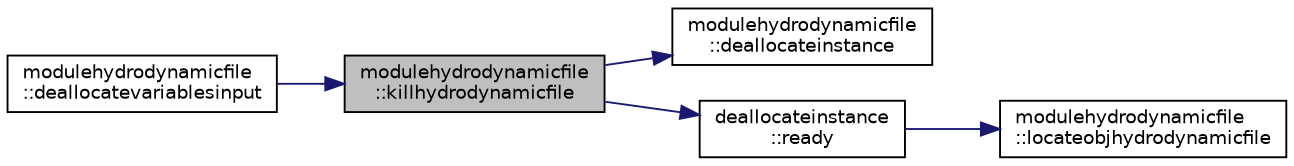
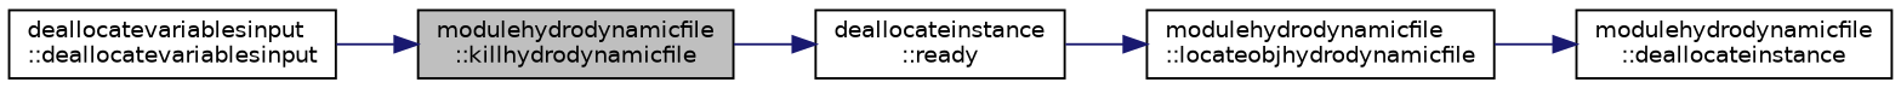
  digraph {
    rankdir=LR
    node [color=black fillcolor=white fontname=Helvetica fontsize=10 shape=record style=filled]
    edge [color=midnightblue fontname=Helvetica fontsize=10 labelfontname=Helvetica labelfontsize=10 style=solid]
    n1 [fillcolor=grey75 fontcolor=black height=0.2 label="modulehydrodynamicfile\l::killhydrodynamicfile" width=0.4]
    n2 [height=0.2 label="modulehydrodynamicfile\l::deallocateinstance" width=0.4]
    n3 [height=0.2 label="deallocateinstance\l::ready" width=0.4]
-   n4 [height=0.2 label="modulehydrodynamicfile\l::deallocatevariablesinput" width=0.4]
+   n4 [height=0.2 label="deallocatevariablesinput\l::deallocatevariablesinput" width=0.4]
    n5 [height=0.2 label="modulehydrodynamicfile\l::locateobjhydrodynamicfile" width=0.4]
-   n1 -> n2
+   n5 -> n2
    n1 -> n3
    n3 -> n5
    n4 -> n1
  }
